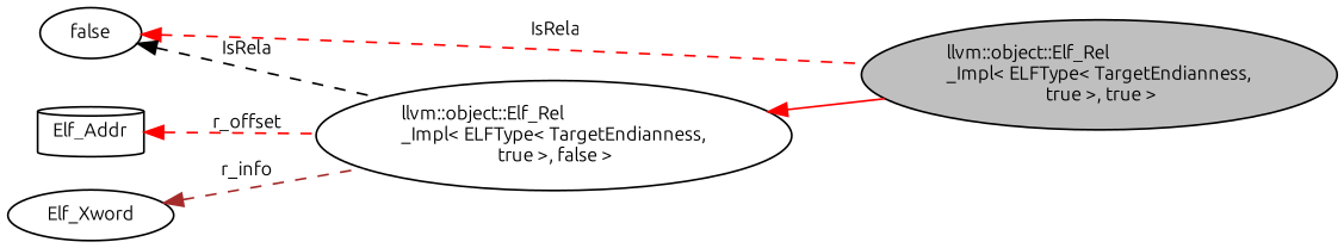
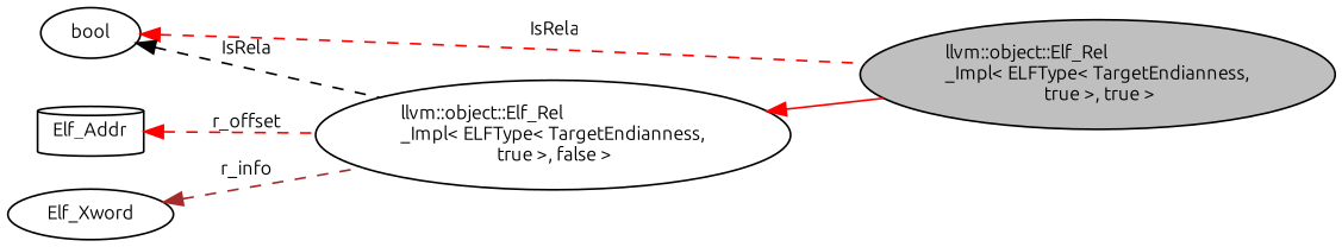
  digraph {
    fontname=Ubuntu
    rankdir=LR
    node [color=black fontname=Ubuntu fontsize=10 shape=ellipse]
    edge [color=red dir=back fontname=Ubuntu fontsize=10 labelfontname=Helvetica labelfontsize=10 style=dashed]
    n1 [fillcolor=grey75 fontcolor=black height=0.2 label="llvm::object::Elf_Rel\l_Impl\< ELFType\< TargetEndianness,\l true \>, true \>" style=filled width=0.4]
    n2 [height=0.2 label="llvm::object::Elf_Rel\l_Impl\< ELFType\< TargetEndianness,\l true \>, false \>" width=0.4]
-   n3 [height=0.2 label=false width=0.4]
+   n3 [height=0.2 label=bool width=0.4]
    n4 [height=0.2 label=Elf_Addr shape=cylinder width=0.4]
    n5 [height=0.2 label=Elf_Xword width=0.4]
    n2 -> n1 [style=solid]
    n3 -> n1 [label=" IsRela"]
    n3 -> n2 [color=black label=" IsRela"]
    n4 -> n2 [label=" r_offset"]
    n5 -> n2 [color=brown label=" r_info"]
  }
